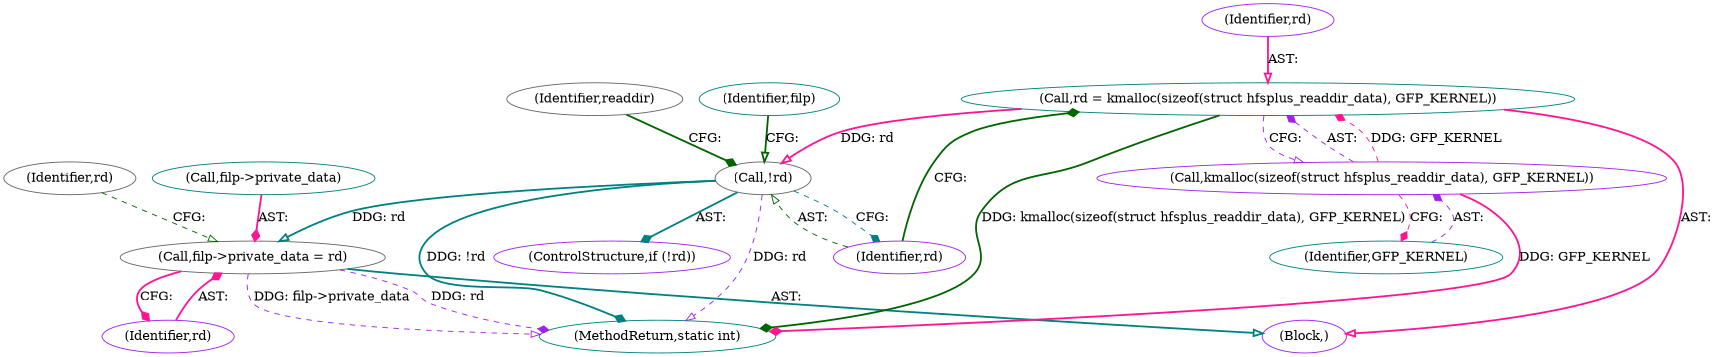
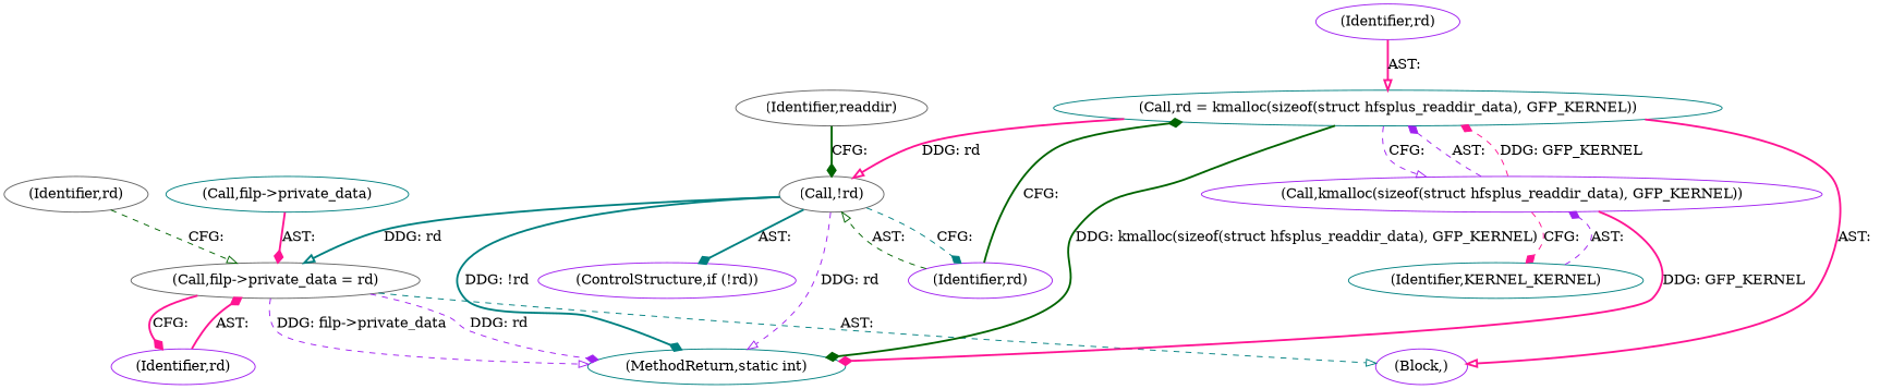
  digraph {
    node [color=purple]
    edge [arrowhead=diamond color=deeppink style=bold]
    n1 [color=gray40 label="(Call,filp->private_data = rd)"]
    n2 [label="(Block,)"]
    n3 [label="(Identifier,rd)"]
    n4 [color=teal label="(MethodReturn,static int)"]
    n5 [color=gray40 label="(Call,!rd)"]
    n6 [label="(Identifier,rd)"]
    n7 [label="(ControlStructure,if (!rd))"]
    n8 [color=teal label="(Call,rd = kmalloc(sizeof(struct hfsplus_readdir_data), GFP_KERNEL))"]
    n9 [label="(Call,kmalloc(sizeof(struct hfsplus_readdir_data), GFP_KERNEL))"]
-   n10 [color=teal label="(Identifier,GFP_KERNEL)"]
+   n10 [color=teal label="(Identifier,KERNEL_KERNEL)"]
    n11 [label="(Identifier,rd)"]
    n12 [color=gray40 label="(Identifier,rd)"]
    n13 [color=teal label="(Call,filp->private_data)"]
    n14 [color=gray40 label="(Identifier,readdir)"]
-   n15 [color=teal label="(Identifier,filp)"]
-   n1 -> n2 [arrowhead=onormal color=teal label="AST: "]
+   n1 -> n2 [arrowhead=onormal color=teal label="AST: " style=dashed]
    n1 -> n3 [label="CFG: "]
    n1 -> n4 [arrowhead=onormal color=purple label="DDG: filp->private_data" style=dashed]
    n1 -> n4 [color=purple label="DDG: rd" style=dashed]
    n3 -> n1 [label="AST: "]
    n5 -> n1 [arrowhead=onormal color=teal label="DDG: rd"]
    n5 -> n4 [color=teal label="DDG: !rd"]
    n5 -> n4 [arrowhead=onormal color=purple label="DDG: rd" style=dashed]
    n5 -> n6 [color=teal label="CFG: " style=dashed]
    n5 -> n7 [color=teal label="AST: "]
    n6 -> n5 [arrowhead=onormal color=darkgreen label="AST: " style=dashed]
    n6 -> n8 [color=darkgreen label="CFG: "]
    n8 -> n2 [arrowhead=onormal label="AST: "]
    n8 -> n4 [color=darkgreen label="DDG: kmalloc(sizeof(struct hfsplus_readdir_data), GFP_KERNEL)"]
    n8 -> n5 [arrowhead=onormal label="DDG: rd"]
    n8 -> n9 [arrowhead=onormal color=purple label="CFG: " style=dashed]
    n9 -> n4 [label="DDG: GFP_KERNEL"]
    n9 -> n8 [color=purple label="AST: " style=dashed]
    n9 -> n8 [label="DDG: GFP_KERNEL" style=dashed]
    n9 -> n10 [label="CFG: " style=dashed]
    n10 -> n9 [color=purple label="AST: " style=dashed]
    n11 -> n8 [arrowhead=onormal label="AST: "]
    n12 -> n1 [arrowhead=onormal color=darkgreen label="CFG: " style=dashed]
    n13 -> n1 [label="AST: "]
    n14 -> n5 [color=darkgreen label="CFG: "]
-   n15 -> n5 [arrowhead=onormal color=darkgreen label="CFG: "]
  }
